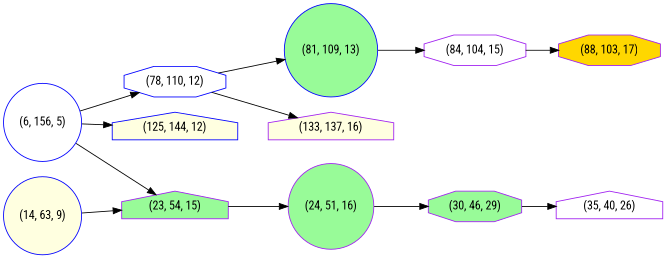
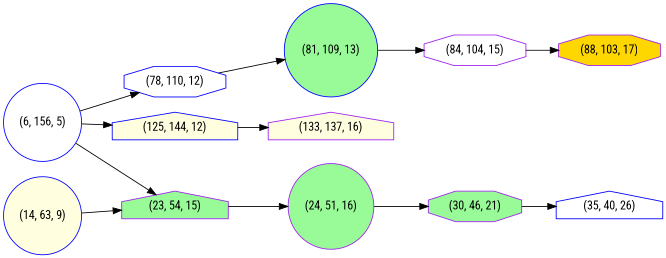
  digraph {
    fontname="Roboto Condensed"
    rankdir=LR
    node [color=purple fillcolor=white fontname="Roboto Condensed" shape=circle style=filled]
    edge [fontname="Roboto Condensed"]
    "(6, 156, 5)" [color=blue]
    "(78, 110, 12)" [color=blue shape=octagon]
    "(125, 144, 12)" [color=blue fillcolor=lightyellow shape=house]
    "(23, 54, 15)" [fillcolor=palegreen shape=house]
    "(14, 63, 9)" [color=blue fillcolor=lightyellow]
    "(81, 109, 13)" [color=blue fillcolor=palegreen]
    "(133, 137, 16)" [fillcolor=lightyellow shape=house]
    "(24, 51, 16)" [fillcolor=palegreen]
-   "(30, 46, 21)" [fillcolor=palegreen shape=octagon label="(30, 46, 29)"]
-   "(35, 40, 26)" [shape=house]
+   "(30, 46, 21)" [fillcolor=palegreen shape=octagon]
+   "(35, 40, 26)" [color=blue shape=house]
    n11 [label="(84, 104, 15)" shape=octagon]
    "(88, 103, 17)" [fillcolor=gold shape=octagon]
    "(6, 156, 5)" -> "(78, 110, 12)"
    "(6, 156, 5)" -> "(125, 144, 12)"
    "(6, 156, 5)" -> "(23, 54, 15)"
    "(78, 110, 12)" -> "(81, 109, 13)"
-   "(78, 110, 12)" -> "(133, 137, 16)"
+   "(125, 144, 12)" -> "(133, 137, 16)"
    "(23, 54, 15)" -> "(24, 51, 16)"
    "(14, 63, 9)" -> "(23, 54, 15)"
    "(81, 109, 13)" -> n11
    "(24, 51, 16)" -> "(30, 46, 21)"
    "(30, 46, 21)" -> "(35, 40, 26)"
    n11 -> "(88, 103, 17)"
  }
